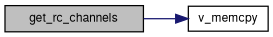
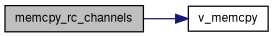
  digraph {
    rankdir=LR
    node [color=black fontname=FreeSans fontsize=10 shape=record style=filled]
-   n1 [fillcolor=grey75 fontcolor=black height=0.2 label=get_rc_channels width=0.4]
+   n1 [fillcolor=grey75 fontcolor=black height=0.2 label=memcpy_rc_channels width=0.4]
    n2 [fillcolor=white height=0.2 label=v_memcpy width=0.4]
    n1 -> n2 [color=midnightblue fontname=FreeSans fontsize=10 labelfontname=FreeSans labelfontsize=10 style=solid]
  }
